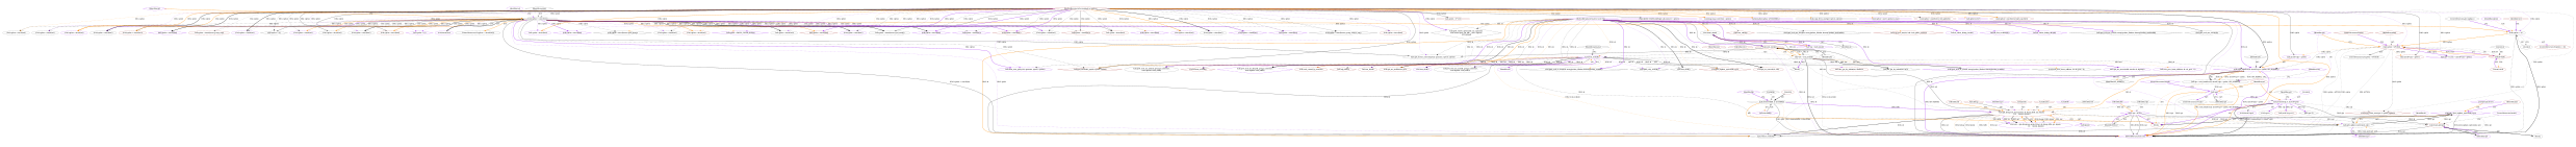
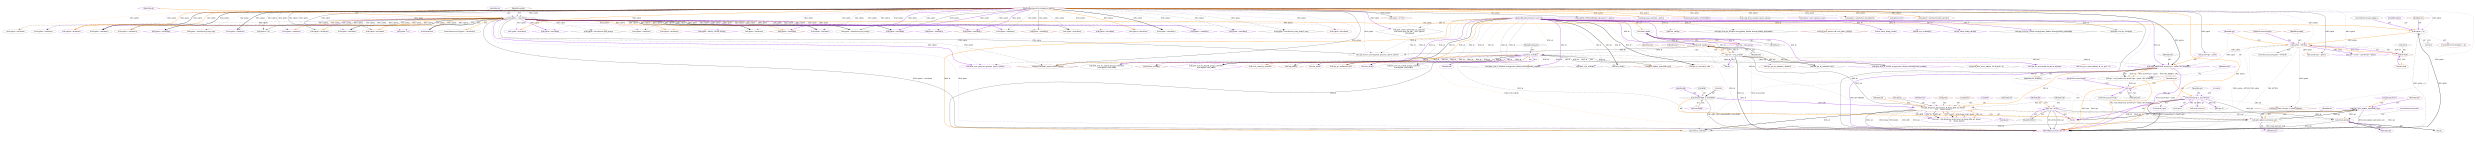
  digraph {
    fontname="Noto Serif"
    node [color=purple fontname="Noto Serif" shape=diamond]
    edge [color=gray40 fontname="Noto Serif" style=dashed]
    n1 [label="(Call,opt = ipv6_update_options(sk, opt))"]
    n2 [color=gray40 label="(Call,ipv6_update_options(sk, opt))" shape=ellipse]
    n3 [color=brown label="(Call,txopt_put(opt))" shape=ellipse]
    n4 [color=brown label="(Block,)" shape=ellipse]
    n5 [label="(MethodReturn,static int)"]
    n6 [color=gray40 label="(Call,release_sock(sk))"]
    n7 [label="(Identifier,opt)"]
    n8 [label="(Identifier,opt)" shape=ellipse]
    n9 [color=gray40 label="(Block,)" shape=ellipse]
    n10 [label="(Call,lock_sock(sk))"]
    n11 [label="(Call,sock_kmalloc(sk, sizeof(*opt) + optlen, GFP_KERNEL))"]
    n12 [color=gray40 label="(Call,ipv6_sock_ac_drop(sk, mreq.ipv6mr_ifindex, &mreq.ipv6mr_acaddr))"]
    n13 [color=gray40 label="(Call,ipv6_only_sock(sk))"]
    n14 [label="(Call,xfrm_user_policy(sk, optname, optval, optlen))" shape=ellipse]
    n15 [color=gray40 label="(Block,)"]
    n16 [color=brown label="(Call,ipv6_update_options(sk, opt))"]
    n17 [label="(Identifier,sk)" shape=ellipse]
    n18 [color=gray40 label="(Call,inet_sk(sk))"]
    n19 [color=brown label="(Call,ip6_ra_control(sk, val))" shape=ellipse]
    n20 [color=brown label="(Call,inet_sk(sk))" shape=ellipse]
    n21 [color=brown label="(Call,ip6_mc_msfilter(sk, gsf))" shape=ellipse]
    n22 [label="(Call,inet_sk(sk))" shape=ellipse]
    n23 [color=brown label="(Call,ipv6_flowlabel_opt(sk, optval, optlen))"]
    n24 [color=gray40 label="(Call,ipv6_sock_mc_join(sk, greq.gr_interface,\n\t\t\t\t\t\t &psin6->sin6_addr))" shape=ellipse]
    n25 [label="(Call,ipv6_sock_ac_join(sk, mreq.ipv6mr_ifindex, &mreq.ipv6mr_acaddr))"]
    n26 [label="(Call,ip6_mc_source(add, omode, sk, &greqs))" shape=ellipse]
    n27 [color=gray40 label="(Call,ipv6_sock_mc_join(sk, greqs.gsr_interface,\n\t\t\t\t\t\t &psin6->sin6_addr))" shape=ellipse]
    n28 [color=brown label="(Call,release_sock(sk))"]
    n29 [label="(Call,ipv6_sock_mc_drop(sk, greq.gr_interface,\n\t\t\t\t\t\t &psin6->sin6_addr))"]
    n30 [color=brown label="(Call,sock_owned_by_user(sk))" shape=ellipse]
    n31 [color=brown label="(Call,udp_sk(sk))"]
    n32 [color=brown label="(Call,ip6_datagram_send_ctl(net, sk, &msg, &fl6, opt, &junk,\n\t\t\t\t\t     &junk, &junk))" shape=ellipse]
    n33 [color=gray40 label="(Call,opt = sock_kmalloc(sk, sizeof(*opt) + optlen, GFP_KERNEL))" shape=ellipse]
    n34 [color=gray40 label="(Identifier,GFP_KERNEL)"]
    n35 [color=brown label="(Call,sock_net(sk))"]
    n36 [color=gray40 label="(Call,*net = sock_net(sk))" shape=ellipse]
    n37 [color=gray40 label="(Call,ip6_mroute_setsockopt(sk, optname, optval, optlen))" shape=ellipse]
    n38 [color=gray40 label="(Identifier,sk)" shape=ellipse]
    n39 [color=gray40 label="(Call,sock_prot_inuse_add(net, sk->sk_prot, -1))"]
    n40 [label="(Call,sock_prot_inuse_add(net, sk->sk_prot, -1))" shape=ellipse]
    n41 [color=brown label="(Call,dev_get_by_index(net, ifindex))" shape=ellipse]
    n42 [color=gray40 label="(Call,dev_get_by_index(net, val))"]
    n43 [color=gray40 label="(Call,inet6_sk(sk))" shape=ellipse]
    n44 [label="(Call,*np = inet6_sk(sk))"]
    n45 [color=gray40 label="(Identifier,sk)"]
    n46 [label="(MethodParameterIn,struct sock *sk)"]
    n47 [color=brown label="(Call,inet_csk(sk))"]
    n48 [color=gray40 label="(Call,ipv6_sock_mc_drop(sk, mreq.ipv6mr_ifindex, &mreq.ipv6mr_multiaddr))"]
    n49 [color=brown label="(Call,tcp_sync_mss(sk, icsk->icsk_pmtu_cookie))"]
    n50 [label="(Call,sk_refcnt_debug_inc(sk))" shape=ellipse]
    n51 [label="(Call,fl6_free_socklist(sk))"]
    n52 [label="(Call,sk_refcnt_debug_dec(sk))"]
    n53 [color=gray40 label="(Call,ipv6_sock_mc_join(sk, mreq.ipv6mr_ifindex, &mreq.ipv6mr_multiaddr))"]
    n54 [color=gray40 label="(Call,ipv6_sock_mc_close(sk))"]
    n55 [color=gray40 label="(Call,ipv6_renew_options(sk, opt, optname,\n \t\t\t\t\t (struct ipv6_opt_hdr __user *)optval,\n \t\t\t\t\t optlen))"]
    n56 [label="(Call,retv = ip6_datagram_send_ctl(net, sk, &msg, &fl6, opt, &junk,\n\t\t\t\t\t     &junk, &junk))" shape=ellipse]
    n57 [label="(Call,&junk)"]
    n58 [label="(Call,!opt)"]
    n59 [color=brown label="(Call,optlen > 64*1024)" shape=ellipse]
    n60 [color=brown label="(Call,64*1024)"]
    n61 [color=gray40 label="(ControlStructure,if (optlen > 64*1024))" shape=ellipse]
    n62 [color=brown label="(Call,sizeof(*opt) + optlen)" shape=ellipse]
    n63 [color=brown label="(Call,copy_from_user(opt+1, optval, optlen))"]
    n64 [label="(Call,sizeof(*opt) + optlen)" shape=ellipse]
    n65 [label="(Call,opt->tot_len = sizeof(*opt) + optlen)"]
    n66 [color=brown label="(Literal,1024)" shape=ellipse]
    n67 [color=gray40 label="(Call,optlen == 0)" shape=ellipse]
    n68 [color=brown label="(ControlStructure,if (optlen == 0))" shape=ellipse]
    n69 [color=gray40 label="(Literal,0)" shape=ellipse]
    n70 [color=gray40 label="(Call,optlen >= sizeof(int))"]
    n71 [color=brown label="(Call,optlen < sizeof(int))" shape=ellipse]
    n72 [label="(Call,optlen < sizeof(int))" shape=ellipse]
    n73 [color=gray40 label="(Call,optlen < sizeof(int))" shape=ellipse]
    n74 [label="(Call,optlen < sizeof(int))" shape=ellipse]
    n75 [color=gray40 label="(Call,optlen < sizeof(int))" shape=ellipse]
    n76 [color=brown label="(Call,optlen < sizeof(struct group_req))" shape=ellipse]
    n77 [label="(Call,optlen == 0)"]
    n78 [label="(Call,sizeof(int))" shape=ellipse]
    n79 [color=gray40 label="(Call,optlen < sizeof(int))" shape=ellipse]
    n80 [label="(Call,optlen < sizeof(int))" shape=ellipse]
    n81 [color=brown label="(Call,optlen != sizeof(int))" shape=ellipse]
    n82 [label="(Call,optlen < sizeof(int))" shape=ellipse]
    n83 [label="(Call,optlen < sizeof(int))"]
    n84 [label="(Call,optlen < GROUP_FILTER_SIZE(0))"]
    n85 [color=gray40 label="(Call,optlen < sizeof(int))" shape=ellipse]
    n86 [label="(Call,optlen < sizeof(int))" shape=ellipse]
    n87 [label="(Call,optlen < sizeof(int))"]
    n88 [color=gray40 label="(Call,optlen == 0)"]
    n89 [color=gray40 label="(Call,optlen < sizeof(int))" shape=ellipse]
    n90 [color=gray40 label="(ControlStructure,if (optlen >= sizeof(int)))" shape=ellipse]
    n91 [color=brown label="(Call,optlen < sizeof(int))" shape=ellipse]
    n92 [label="(Call,optlen < sizeof(int))" shape=ellipse]
    n93 [color=gray40 label="(Call,optlen < sizeof(struct ipv6_mreq))"]
    n94 [color=brown label="(Call,optlen < sizeof(int))" shape=ellipse]
    n95 [color=gray40 label="(Call,optlen < sizeof(int))" shape=ellipse]
    n96 [color=gray40 label="(Call,optlen < sizeof(struct ipv6_mreq))" shape=ellipse]
    n97 [label="(Call,optlen < sizeof(int))"]
    n98 [label="(Call,optlen < sizeof(int))"]
    n99 [color=brown label="(Call,optlen < sizeof(int))"]
    n100 [color=brown label="(Call,optlen < sizeof(int))" shape=ellipse]
    n101 [label="(Call,optlen < sizeof(int))"]
    n102 [color=gray40 label="(Call,optlen < sizeof(int))" shape=ellipse]
    n103 [label="(Call,optlen < sizeof(int))"]
    n104 [label="(Call,optlen < sizeof(int))"]
    n105 [color=gray40 label="(Call,optlen < sizeof(struct group_source_req))"]
    n106 [color=gray40 label="(Call,optlen < sizeof(int))" shape=ellipse]
    n107 [color=gray40 label="(Call,optlen < sizeof(int))" shape=ellipse]
    n108 [color=brown label="(Call,optlen < sizeof(int))"]
    n109 [color=brown label="(Call,optlen < sizeof(int))"]
    n110 [color=brown label="(MethodParameterIn,unsigned int optlen)"]
    n111 [color=brown label="(Call,optlen > 8 * 255)"]
    n112 [label="(Call,GROUP_FILTER_SIZE(gsf->gf_numsrc) > optlen)"]
    n113 [label="(Call,msg.msg_controllen = optlen)" shape=ellipse]
    n114 [label="(Call,kmalloc(optlen, GFP_KERNEL))"]
    n115 [color=gray40 label="(Call,copy_from_user(gsf, optval, optlen))"]
    n116 [label="(Call,optlen > sysctl_optmem_max)"]
    n117 [color=brown label="(Call,optlen < sizeof(struct in6_pktinfo))" shape=ellipse]
    n118 [label="(Call,optlen & 0x7)"]
    n119 [color=brown label="(Call,optlen < sizeof(struct ipv6_opt_hdr))" shape=ellipse]
    n120 [color=gray40 label="(Call,memset(&fl6, 0, sizeof(fl6)))"]
    n121 [label="(Call,sizeof(fl6))"]
    n122 [label="(Call,memset(opt, 0, sizeof(*opt)))" shape=ellipse]
    n123 [color=brown label="(Call,(void *)(opt+1))" shape=ellipse]
    n124 [color=gray40 label="(Call,opt+1)"]
    n125 [label="(Call,sizeof(*opt))" shape=ellipse]
    n126 [color=gray40 label="(Call,opt+1)" shape=ellipse]
    n127 [color=gray40 label="(ControlStructure,if (!opt))" shape=ellipse]
    n128 [color=gray40 label="(Identifier,opt)"]
    n129 [label="(Call,*opt = NULL)"]
    n130 [color=gray40 label="(Identifier,NULL)"]
    n131 [color=gray40 label="(Call,&fl6)"]
    n132 [color=brown label="(Identifier,sk)" shape=ellipse]
    n133 [color=brown label="(Call,&msg)"]
    n134 [color=brown label="(Literal,0)" shape=ellipse]
    n135 [label="(Identifier,opt)"]
    n136 [color=brown label="(ControlStructure,break;)"]
    n137 [color=brown label="(Identifier,net)"]
    n138 [color=gray40 label="(Identifier,opt)"]
    n139 [label="(ControlStructure,break;)"]
    n140 [label="(Identifier,fl6)"]
    n141 [color=gray40 label="(ControlStructure,goto update;)" shape=ellipse]
    n142 [label="(Identifier,opt)"]
    n143 [color=gray40 label="(Identifier,optlen)"]
    n144 [color=brown label="(Call,&junk)"]
    n145 [label="(Identifier,sk)" shape=ellipse]
    n146 [label="(Identifier,val)"]
    n147 [color=brown label="(Call,&junk)"]
    n148 [label="(Call,&fl6)"]
    n149 [label="(Identifier,optlen)" shape=ellipse]
    n150 [label="(Identifier,retv)"]
    n151 [label="(ControlStructure,break;)" shape=ellipse]
    n152 [color=gray40 label="(Identifier,optname)"]
    n153 [label="(Literal,0)" shape=ellipse]
    n154 [color=brown label="(Identifier,optlen)"]
    n155 [label="(JumpTarget,done:)"]
    n156 [color=brown label="(Identifier,opt)" shape=ellipse]
    n157 [color=brown label="(Identifier,opt)" shape=ellipse]
    n158 [color=gray40 label="(Literal,64)"]
    n159 [color=brown label="(Identifier,retv)"]
    n160 [label="(Identifier,val)" shape=ellipse]
    n161 [color=gray40 label="(Identifier,sk)"]
    n162 [color=gray40 label="(Identifier,net)"]
    n163 [color=gray40 label="(Identifier,opt)"]
    n164 [label="(Identifier,fl6)"]
    n165 [color=brown label="(Identifier,retv)"]
    n1 -> n2 [color=darkorange label="CFG: " style=bold]
    n1 -> n3 [color=darkorange label="DDG: opt"]
    n1 -> n4 [color=black label="AST: " style=bold]
    n1 -> n5 [label="DDG: ipv6_update_options(sk, opt)" style=bold]
    n1 -> n5 [label="DDG: opt"]
    n2 -> n1 [label="AST: "]
    n2 -> n1 [label="DDG: sk"]
    n2 -> n1 [color=black label="DDG: opt" style=bold]
    n2 -> n6 [label="DDG: sk" style=bold]
    n2 -> n7 [color=purple label="CFG: " style=bold]
    n3 -> n5 [label="DDG: txopt_put(opt)"]
    n3 -> n5 [label="DDG: opt" style=bold]
    n3 -> n8 [color=black label="CFG: " style=bold]
    n3 -> n9 [color=black label="AST: " style=bold]
    n7 -> n2 [color=darkorange label="AST: "]
    n8 -> n3 [color=purple label="AST: " style=bold]
    n10 -> n2 [color=black label="DDG: sk"]
    n10 -> n5 [color=darkorange label="DDG: lock_sock(sk)"]
    n10 -> n6 [label="DDG: sk" style=bold]
    n10 -> n11 [color=black label="DDG: sk"]
    n10 -> n12 [color=darkorange label="DDG: sk"]
    n10 -> n13 [color=purple label="DDG: sk"]
    n10 -> n14 [label="DDG: sk"]
    n10 -> n15 [label="AST: "]
    n10 -> n16 [label="DDG: sk" style=bold]
    n10 -> n17 [color=purple label="CFG: " style=bold]
    n10 -> n18 [label="DDG: sk"]
    n10 -> n19 [label="DDG: sk"]
    n10 -> n20 [color=black label="DDG: sk"]
    n10 -> n21 [color=black label="DDG: sk" style=bold]
    n10 -> n22 [color=purple label="DDG: sk" style=bold]
    n10 -> n23 [color=darkorange label="DDG: sk" style=bold]
    n10 -> n24 [color=purple label="DDG: sk"]
    n10 -> n25 [label="DDG: sk" style=bold]
    n10 -> n26 [label="DDG: sk"]
    n10 -> n27 [color=black label="DDG: sk"]
    n10 -> n28 [color=purple label="DDG: sk"]
    n10 -> n29 [color=black label="DDG: sk"]
    n10 -> n30 [color=purple label="DDG: sk"]
+   n10 -> n31 [label="DDG: sk"]
    n11 -> n5 [color=purple label="DDG: GFP_KERNEL" style=bold]
    n11 -> n5 [color=purple label="DDG: sizeof(*opt) + optlen" style=bold]
    n11 -> n6 [label="DDG: sk"]
    n11 -> n32 [color=darkorange label="DDG: sk" style=bold]
    n11 -> n33 [color=black label="AST: " style=bold]
    n11 -> n33 [label="DDG: sk"]
    n11 -> n33 [color=darkorange label="DDG: sizeof(*opt) + optlen" style=bold]
    n11 -> n33 [label="DDG: GFP_KERNEL"]
    n11 -> n34 [color=darkorange label="CFG: "]
    n17 -> n10 [color=darkorange label="AST: "]
    n32 -> n2 [color=darkorange label="DDG: sk"]
    n32 -> n2 [label="DDG: opt"]
    n32 -> n3 [color=black label="DDG: opt"]
    n32 -> n5 [color=black label="DDG: &junk"]
    n32 -> n5 [label="DDG: &fl6"]
    n32 -> n5 [color=darkorange label="DDG: opt"]
    n32 -> n5 [label="DDG: net" style=bold]
    n32 -> n5 [color=darkorange label="DDG: &msg"]
    n32 -> n6 [color=black label="DDG: sk" style=bold]
    n32 -> n56 [color=black label="AST: " style=bold]
    n32 -> n56 [color=darkorange label="DDG: &msg" style=bold]
    n32 -> n56 [label="DDG: &junk"]
    n32 -> n56 [color=darkorange label="DDG: net" style=bold]
    n32 -> n56 [color=black label="DDG: &fl6"]
    n32 -> n56 [color=purple label="DDG: sk" style=bold]
    n32 -> n56 [color=black label="DDG: opt" style=bold]
    n32 -> n57 [color=purple label="CFG: "]
    n33 -> n4 [color=darkorange label="AST: "]
    n33 -> n5 [color=darkorange label="DDG: sock_kmalloc(sk, sizeof(*opt) + optlen, GFP_KERNEL)" style=bold]
    n33 -> n11 [color=darkorange label="CFG: "]
    n33 -> n58 [label="DDG: opt"]
    n34 -> n11 [label="AST: " style=bold]
    n35 -> n5 [color=purple label="DDG: sk"]
    n35 -> n10 [color=black label="DDG: sk"]
    n35 -> n36 [color=darkorange label="AST: " style=bold]
    n35 -> n36 [label="DDG: sk" style=bold]
    n35 -> n37 [label="DDG: sk" style=bold]
    n35 -> n38 [label="CFG: "]
    n36 -> n5 [label="DDG: sock_net(sk)"]
    n36 -> n5 [color=black label="DDG: net" style=bold]
    n36 -> n15 [color=purple label="AST: " style=bold]
    n36 -> n32 [label="DDG: net" style=bold]
    n36 -> n35 [color=darkorange label="CFG: " style=bold]
    n36 -> n39 [color=darkorange label="DDG: net"]
    n36 -> n40 [color=darkorange label="DDG: net"]
    n36 -> n41 [color=purple label="DDG: net"]
    n36 -> n42 [color=black label="DDG: net" style=bold]
    n38 -> n35 [color=black label="AST: " style=bold]
    n43 -> n35 [label="DDG: sk" style=bold]
    n43 -> n44 [color=darkorange label="AST: " style=bold]
    n43 -> n44 [color=purple label="DDG: sk" style=bold]
    n43 -> n45 [label="CFG: "]
    n44 -> n43 [color=purple label="CFG: " style=bold]
    n45 -> n43 [label="AST: " style=bold]
    n46 -> n2 [color=purple label="DDG: sk"]
    n46 -> n5 [label="DDG: sk" style=bold]
    n46 -> n6 [color=darkorange label="DDG: sk" style=bold]
    n46 -> n10 [color=darkorange label="DDG: sk"]
    n46 -> n11 [color=purple label="DDG: sk" style=bold]
    n46 -> n12 [color=purple label="DDG: sk" style=bold]
    n46 -> n13 [color=purple label="DDG: sk"]
    n46 -> n14 [label="DDG: sk"]
    n46 -> n16 [color=darkorange label="DDG: sk"]
    n46 -> n18 [color=black label="DDG: sk" style=bold]
    n46 -> n19 [color=black label="DDG: sk" style=bold]
    n46 -> n20 [color=purple label="DDG: sk"]
    n46 -> n21 [color=darkorange label="DDG: sk"]
    n46 -> n22 [color=black label="DDG: sk"]
    n46 -> n23 [label="DDG: sk"]
    n46 -> n24 [color=black label="DDG: sk"]
    n46 -> n25 [label="DDG: sk" style=bold]
    n46 -> n26 [color=purple label="DDG: sk" style=bold]
    n46 -> n27 [color=purple label="DDG: sk" style=bold]
    n46 -> n28 [color=black label="DDG: sk"]
    n46 -> n29 [color=black label="DDG: sk" style=bold]
    n46 -> n30 [color=darkorange label="DDG: sk" style=bold]
    n46 -> n31 [color=black label="DDG: sk"]
    n46 -> n32 [label="DDG: sk"]
    n46 -> n35 [color=purple label="DDG: sk" style=bold]
    n46 -> n37 [color=black label="DDG: sk"]
    n46 -> n43 [color=darkorange label="DDG: sk" style=bold]
    n46 -> n47 [label="DDG: sk"]
    n46 -> n48 [color=black label="DDG: sk"]
    n46 -> n49 [color=darkorange label="DDG: sk"]
    n46 -> n50 [color=purple label="DDG: sk" style=bold]
    n46 -> n51 [color=purple label="DDG: sk"]
    n46 -> n52 [color=purple label="DDG: sk" style=bold]
    n46 -> n53 [color=purple label="DDG: sk" style=bold]
    n46 -> n54 [label="DDG: sk" style=bold]
    n46 -> n55 [color=black label="DDG: sk"]
    n56 -> n32 [color=darkorange label="CFG: " style=bold]
    n57 -> n32 [color=darkorange label="AST: "]
    n58 -> n5 [color=darkorange label="DDG: !opt" style=bold]
    n58 -> n5 [label="DDG: opt"]
    n58 -> n122 [label="DDG: opt"]
    n58 -> n127 [color=purple label="AST: " style=bold]
    n58 -> n128 [label="CFG: " style=bold]
    n59 -> n5 [label="DDG: 64*1024"]
    n59 -> n5 [label="DDG: optlen > 64*1024"]
    n59 -> n5 [label="DDG: optlen"]
    n59 -> n11 [color=black label="DDG: optlen"]
    n59 -> n60 [color=purple label="CFG: " style=bold]
    n59 -> n61 [label="AST: " style=bold]
    n59 -> n62 [color=darkorange label="DDG: optlen"]
    n59 -> n63 [color=black label="DDG: optlen"]
    n59 -> n64 [color=darkorange label="DDG: optlen"]
    n59 -> n65 [color=purple label="DDG: optlen" style=bold]
    n60 -> n59 [color=black label="AST: "]
    n60 -> n59 [label="DDG: 64"]
    n60 -> n59 [color=darkorange label="DDG: 1024" style=bold]
    n60 -> n66 [color=darkorange label="CFG: "]
    n64 -> n11 [color=darkorange label="AST: " style=bold]
    n66 -> n60 [color=purple label="AST: " style=bold]
    n67 -> n5 [color=black label="DDG: optlen" style=bold]
    n67 -> n5 [color=black label="DDG: optlen == 0"]
    n67 -> n59 [color=darkorange label="DDG: optlen" style=bold]
    n67 -> n68 [color=purple label="AST: "]
    n67 -> n69 [label="CFG: "]
    n69 -> n67 [color=black label="AST: "]
    n70 -> n5 [label="DDG: optlen >= sizeof(int)" style=bold]
    n70 -> n5 [color=purple label="DDG: optlen"]
    n70 -> n14 [color=purple label="DDG: optlen" style=bold]
    n70 -> n23 [color=black label="DDG: optlen"]
    n70 -> n37 [label="DDG: optlen" style=bold]
    n70 -> n67 [color=darkorange label="DDG: optlen" style=bold]
    n70 -> n71 [label="DDG: optlen"]
    n70 -> n72 [label="DDG: optlen"]
    n70 -> n73 [color=black label="DDG: optlen"]
    n70 -> n74 [color=black label="DDG: optlen" style=bold]
    n70 -> n75 [color=purple label="DDG: optlen" style=bold]
    n70 -> n76 [label="DDG: optlen"]
    n70 -> n77 [color=purple label="DDG: optlen"]
    n70 -> n78 [label="CFG: " style=bold]
    n70 -> n79 [color=black label="DDG: optlen"]
    n70 -> n80 [color=darkorange label="DDG: optlen" style=bold]
    n70 -> n81 [label="DDG: optlen" style=bold]
    n70 -> n82 [color=darkorange label="DDG: optlen" style=bold]
    n70 -> n83 [color=purple label="DDG: optlen" style=bold]
    n70 -> n84 [color=darkorange label="DDG: optlen"]
    n70 -> n85 [color=purple label="DDG: optlen" style=bold]
    n70 -> n86 [label="DDG: optlen"]
    n70 -> n87 [label="DDG: optlen"]
    n70 -> n88 [label="DDG: optlen" style=bold]
    n70 -> n89 [color=darkorange label="DDG: optlen" style=bold]
    n70 -> n90 [color=darkorange label="AST: " style=bold]
    n70 -> n91 [color=darkorange label="DDG: optlen" style=bold]
    n70 -> n92 [color=purple label="DDG: optlen"]
    n70 -> n93 [color=black label="DDG: optlen"]
    n70 -> n94 [color=darkorange label="DDG: optlen" style=bold]
    n70 -> n95 [color=black label="DDG: optlen" style=bold]
    n70 -> n96 [color=black label="DDG: optlen" style=bold]
    n70 -> n97 [color=black label="DDG: optlen" style=bold]
    n70 -> n98 [label="DDG: optlen"]
    n70 -> n99 [color=purple label="DDG: optlen" style=bold]
    n70 -> n100 [label="DDG: optlen" style=bold]
    n70 -> n101 [label="DDG: optlen"]
    n70 -> n102 [color=purple label="DDG: optlen"]
    n70 -> n103 [color=purple label="DDG: optlen" style=bold]
    n70 -> n104 [color=purple label="DDG: optlen"]
    n70 -> n105 [label="DDG: optlen"]
    n70 -> n106 [color=black label="DDG: optlen" style=bold]
    n70 -> n107 [color=purple label="DDG: optlen"]
    n70 -> n108 [color=darkorange label="DDG: optlen" style=bold]
    n70 -> n109 [label="DDG: optlen"]
    n78 -> n70 [color=black label="AST: " style=bold]
    n110 -> n5 [color=darkorange label="DDG: optlen" style=bold]
    n110 -> n11 [color=black label="DDG: optlen" style=bold]
    n110 -> n14 [color=purple label="DDG: optlen"]
    n110 -> n23 [label="DDG: optlen" style=bold]
    n110 -> n37 [color=purple label="DDG: optlen"]
    n110 -> n55 [color=purple label="DDG: optlen" style=bold]
    n110 -> n59 [color=purple label="DDG: optlen"]
    n110 -> n62 [label="DDG: optlen" style=bold]
    n110 -> n63 [label="DDG: optlen"]
    n110 -> n64 [label="DDG: optlen" style=bold]
    n110 -> n65 [label="DDG: optlen"]
    n110 -> n67 [color=purple label="DDG: optlen"]
    n110 -> n70 [label="DDG: optlen"]
    n110 -> n71 [color=purple label="DDG: optlen"]
    n110 -> n72 [color=black label="DDG: optlen" style=bold]
    n110 -> n73 [color=darkorange label="DDG: optlen"]
    n110 -> n74 [color=black label="DDG: optlen"]
    n110 -> n75 [color=black label="DDG: optlen" style=bold]
    n110 -> n76 [label="DDG: optlen"]
    n110 -> n77 [color=purple label="DDG: optlen"]
    n110 -> n79 [color=purple label="DDG: optlen"]
    n110 -> n80 [color=darkorange label="DDG: optlen" style=bold]
    n110 -> n81 [color=darkorange label="DDG: optlen" style=bold]
    n110 -> n82 [color=black label="DDG: optlen"]
    n110 -> n83 [color=purple label="DDG: optlen"]
    n110 -> n84 [color=purple label="DDG: optlen"]
    n110 -> n85 [color=black label="DDG: optlen"]
    n110 -> n86 [color=darkorange label="DDG: optlen" style=bold]
    n110 -> n87 [color=black label="DDG: optlen" style=bold]
    n110 -> n88 [color=black label="DDG: optlen"]
    n110 -> n89 [label="DDG: optlen" style=bold]
    n110 -> n91 [label="DDG: optlen" style=bold]
    n110 -> n92 [color=darkorange label="DDG: optlen" style=bold]
    n110 -> n93 [color=darkorange label="DDG: optlen"]
    n110 -> n94 [color=darkorange label="DDG: optlen"]
    n110 -> n95 [color=purple label="DDG: optlen"]
    n110 -> n96 [label="DDG: optlen" style=bold]
    n110 -> n97 [color=purple label="DDG: optlen" style=bold]
    n110 -> n98 [color=black label="DDG: optlen"]
    n110 -> n99 [color=purple label="DDG: optlen" style=bold]
    n110 -> n100 [color=black label="DDG: optlen"]
    n110 -> n101 [color=darkorange label="DDG: optlen"]
    n110 -> n102 [color=black label="DDG: optlen" style=bold]
    n110 -> n103 [label="DDG: optlen"]
    n110 -> n104 [color=black label="DDG: optlen"]
    n110 -> n105 [color=black label="DDG: optlen"]
    n110 -> n106 [color=purple label="DDG: optlen"]
    n110 -> n107 [color=black label="DDG: optlen"]
    n110 -> n108 [color=purple label="DDG: optlen" style=bold]
    n110 -> n109 [label="DDG: optlen" style=bold]
    n110 -> n111 [label="DDG: optlen" style=bold]
    n110 -> n112 [label="DDG: optlen" style=bold]
    n110 -> n113 [color=darkorange label="DDG: optlen" style=bold]
    n110 -> n114 [color=darkorange label="DDG: optlen" style=bold]
    n110 -> n115 [color=darkorange label="DDG: optlen"]
    n110 -> n116 [color=darkorange label="DDG: optlen"]
    n110 -> n117 [color=black label="DDG: optlen"]
    n110 -> n118 [color=darkorange label="DDG: optlen"]
    n110 -> n119 [color=darkorange label="DDG: optlen" style=bold]
    n120 -> n4 [color=darkorange label="AST: " style=bold]
    n120 -> n5 [color=darkorange label="DDG: memset(&fl6, 0, sizeof(fl6))"]
    n120 -> n5 [label="DDG: &fl6" style=bold]
    n120 -> n32 [color=purple label="DDG: &fl6" style=bold]
    n120 -> n121 [color=darkorange label="CFG: "]
    n121 -> n120 [label="AST: " style=bold]
    n122 -> n3 [label="DDG: opt" style=bold]
    n122 -> n4 [color=purple label="AST: " style=bold]
    n122 -> n5 [color=black label="DDG: memset(opt, 0, sizeof(*opt))" style=bold]
    n122 -> n32 [color=black label="DDG: opt"]
    n122 -> n63 [label="DDG: opt"]
    n122 -> n123 [color=purple label="DDG: opt" style=bold]
    n122 -> n124 [color=purple label="DDG: opt" style=bold]
    n122 -> n125 [color=black label="CFG: "]
    n122 -> n126 [color=purple label="DDG: opt" style=bold]
    n125 -> n122 [color=purple label="AST: "]
    n128 -> n58 [color=purple label="AST: "]
    n129 -> n2 [label="DDG: opt" style=bold]
    n129 -> n4 [color=purple label="AST: " style=bold]
    n129 -> n5 [label="DDG: NULL" style=bold]
    n129 -> n5 [label="DDG: opt" style=bold]
    n129 -> n130 [label="CFG: " style=bold]
    n130 -> n129 [color=purple label="AST: " style=bold]
    n131 -> n120 [label="AST: "]
    n132 -> n32 [color=darkorange label="AST: " style=bold]
    n133 -> n32 [label="AST: " style=bold]
    n134 -> n120 [color=black label="AST: " style=bold]
    n135 -> n32 [color=purple label="AST: "]
    n136 -> n59 [color=purple label="CFG: " style=bold]
    n137 -> n36 [label="AST: "]
    n138 -> n122 [label="CFG: "]
    n139 -> n58 [color=purple label="CFG: " style=bold]
    n140 -> n120 [color=purple label="CFG: " style=bold]
    n141 -> n67 [color=purple label="CFG: " style=bold]
    n142 -> n33 [color=purple label="AST: "]
    n142 -> n59 [color=darkorange label="CFG: " style=bold]
    n143 -> n70 [label="AST: "]
    n144 -> n32 [label="AST: "]
    n145 -> n2 [label="AST: " style=bold]
    n146 -> n70 [color=darkorange label="CFG: " style=bold]
    n147 -> n32 [color=darkorange label="AST: "]
    n148 -> n32 [label="AST: "]
    n149 -> n67 [color=darkorange label="AST: "]
    n150 -> n33 [color=black label="CFG: "]
    n151 -> n3 [color=black label="CFG: "]
    n152 -> n10 [label="CFG: " style=bold]
    n153 -> n122 [color=purple label="AST: "]
    n154 -> n59 [label="AST: "]
    n155 -> n1 [color=darkorange label="CFG: " style=bold]
    n156 -> n58 [color=darkorange label="CFG: " style=bold]
    n156 -> n122 [color=darkorange label="AST: " style=bold]
    n157 -> n1 [color=purple label="AST: " style=bold]
    n158 -> n60 [color=black label="AST: "]
    n159 -> n36 [color=darkorange label="CFG: "]
    n160 -> n70 [color=purple label="CFG: "]
    n161 -> n11 [color=black label="AST: "]
    n162 -> n32 [color=darkorange label="AST: "]
    n163 -> n129 [label="AST: "]
    n164 -> n129 [color=darkorange label="CFG: " style=bold]
    n165 -> n67 [color=purple label="CFG: " style=bold]
  }
